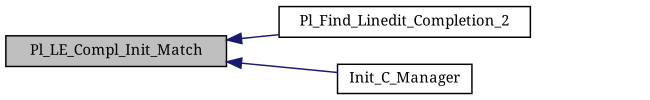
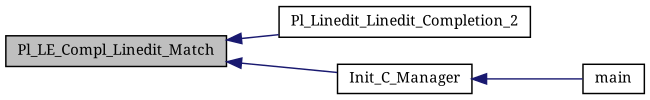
  digraph {
    fontname="Noto Serif"
    rankdir=LR
    node [color=black fillcolor=white fontname="Noto Serif" fontsize=10 shape=record style=filled]
    edge [color=midnightblue dir=back fontname="Noto Serif" fontsize=10 labelfontname=Helvetica labelfontsize=10 style=solid]
-   n1 [fillcolor=grey75 fontcolor=black height=0.2 label=Pl_LE_Compl_Init_Match width=0.4]
-   n2 [height=0.2 label=Pl_Find_Linedit_Completion_2 width=0.4]
+   n1 [fillcolor=grey75 fontcolor=black height=0.2 label=Pl_LE_Compl_Linedit_Match width=0.4]
+   n2 [height=0.2 label=Pl_Linedit_Linedit_Completion_2 width=0.4]
    n3 [height=0.2 label=Init_C_Manager width=0.4]
+   n4 [height=0.2 label=main width=0.4]
    n1 -> n2
    n1 -> n3
+   n3 -> n4
  }
